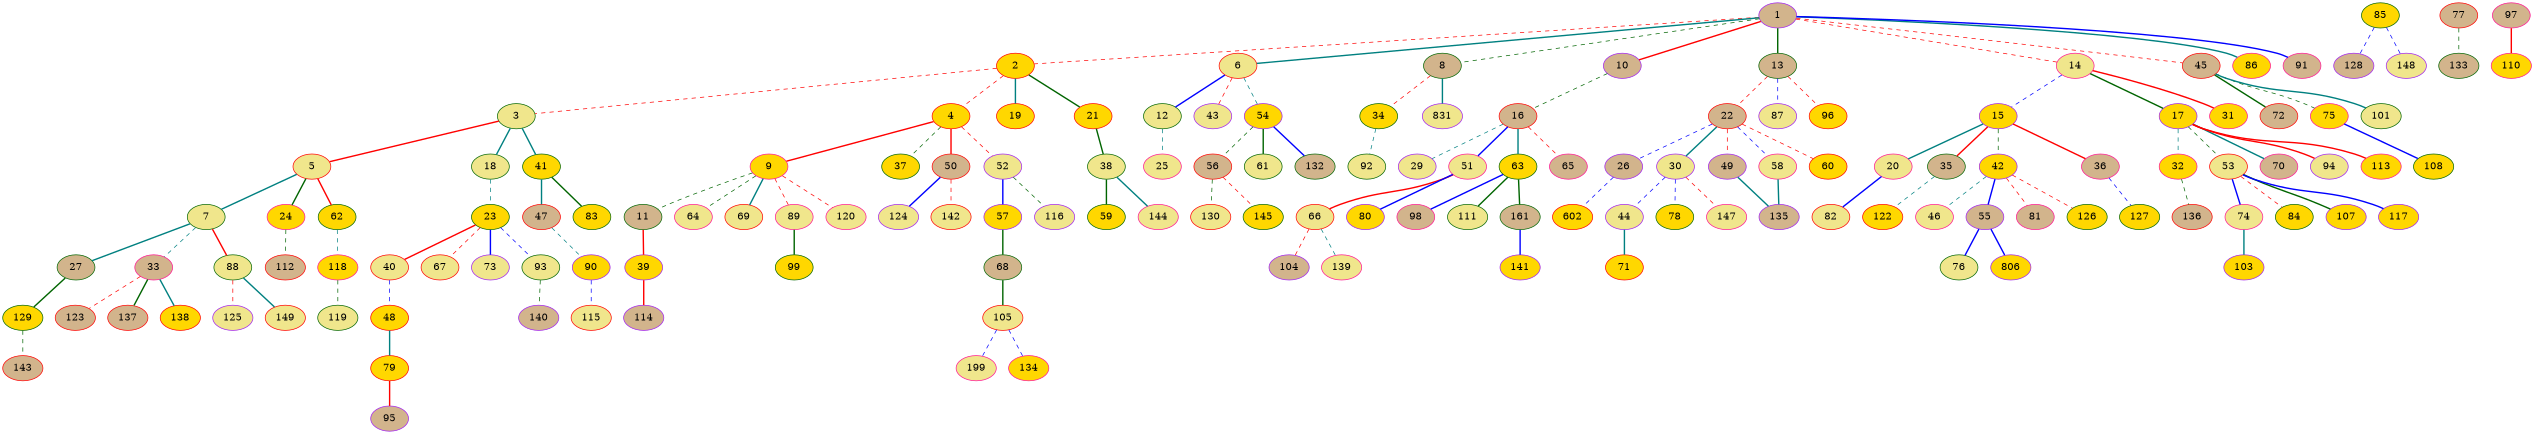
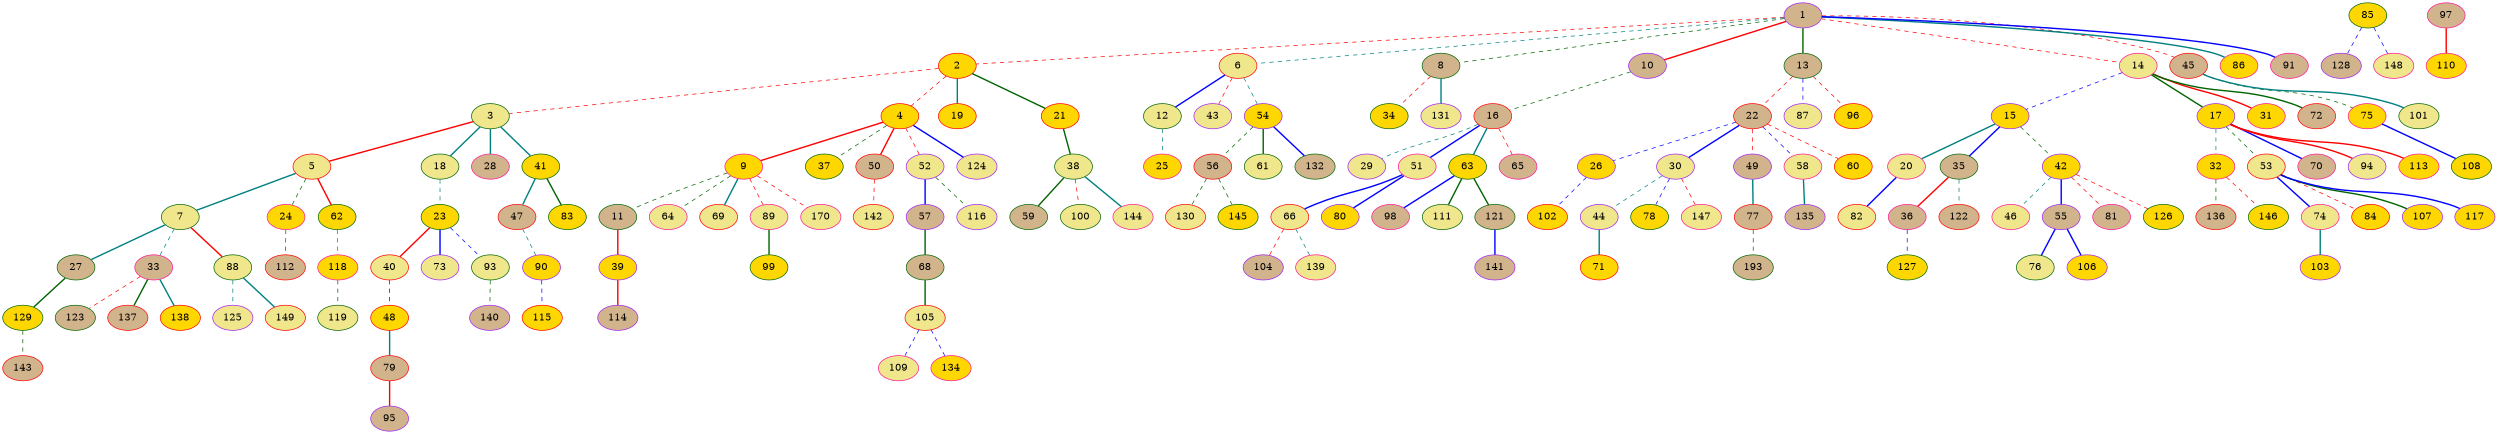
  graph {
    node [color=darkgreen fillcolor=khaki style=filled]
    edge [color=red style=dashed]
    1 [color=purple fillcolor=tan]
    2 [color=red fillcolor=gold]
    6 [color=red]
    8 [fillcolor=tan]
    10 [color=purple fillcolor=tan]
    13 [fillcolor=tan]
    14 [color=deeppink]
    45 [color=red fillcolor=tan]
    86 [color=deeppink fillcolor=gold]
    91 [color=deeppink fillcolor=tan]
    3
    4 [color=red fillcolor=gold]
    19 [color=red fillcolor=gold]
    21 [color=red fillcolor=gold]
    12
    43 [color=purple]
    54 [color=purple fillcolor=gold]
    34 [fillcolor=gold]
-   131 [color=purple label=831]
+   131 [color=purple]
    16 [color=red fillcolor=tan]
    22 [color=red fillcolor=tan]
    87 [color=purple]
    96 [color=red fillcolor=gold]
    15 [color=purple fillcolor=gold]
    17 [color=purple fillcolor=gold]
    31 [color=deeppink fillcolor=gold]
    72 [color=red fillcolor=tan]
    75 [color=deeppink fillcolor=gold]
    101
    5 [color=red]
    18
+   28 [color=deeppink fillcolor=tan]
    41 [fillcolor=gold]
    9 [color=deeppink fillcolor=gold]
    37 [fillcolor=gold]
    50 [color=red fillcolor=tan]
    52 [color=purple]
    38
    7
    24 [color=deeppink fillcolor=gold]
    62 [fillcolor=gold]
    23 [fillcolor=gold]
    47 [color=red fillcolor=tan]
    83 [fillcolor=gold]
    11 [fillcolor=tan]
    64 [color=deeppink]
    69 [color=red]
    89 [color=deeppink]
-   120 [color=deeppink]
+   120 [color=deeppink label=170]
    124 [color=purple]
    142 [color=red]
-   57 [color=purple fillcolor=gold]
+   57 [color=purple fillcolor=tan]
    116 [color=purple]
    27 [fillcolor=tan]
    33 [color=deeppink fillcolor=tan]
    88
    112 [color=red fillcolor=tan]
    118 [color=deeppink fillcolor=gold]
-   25 [color=deeppink]
+   25 [color=deeppink fillcolor=gold]
    56 [color=red fillcolor=tan]
    61
    132 [fillcolor=tan]
    129 [fillcolor=gold]
-   123 [color=red fillcolor=tan]
+   123 [fillcolor=tan]
    137 [color=red fillcolor=tan]
    138 [color=red fillcolor=gold]
    125 [color=purple]
    149 [color=red]
-   92
    39 [color=purple fillcolor=gold]
    99 [fillcolor=gold]
    29 [color=purple]
    51 [color=deeppink]
    63 [fillcolor=gold]
    65 [color=deeppink fillcolor=tan]
    114 [color=purple fillcolor=tan]
-   26 [color=purple fillcolor=tan]
+   26 [color=purple fillcolor=gold]
    30 [color=purple]
    49 [color=purple fillcolor=tan]
    58 [color=deeppink]
    60 [color=red fillcolor=gold]
    20 [color=deeppink]
    35 [fillcolor=tan]
    42 [color=purple fillcolor=gold]
    32 [color=deeppink fillcolor=gold]
    53 [color=red]
    70 [color=deeppink fillcolor=tan]
    94 [color=purple]
    113 [color=deeppink fillcolor=gold]
    82 [color=red]
    36 [color=deeppink fillcolor=tan]
-   122 [color=red fillcolor=gold]
+   122 [color=red fillcolor=tan]
    46 [color=deeppink]
    55 [color=purple fillcolor=tan]
    81 [color=deeppink fillcolor=tan]
    126 [fillcolor=gold]
    85 [fillcolor=gold]
    128 [color=purple fillcolor=tan]
-   148 [color=purple]
+   148 [color=deeppink]
    66 [color=red]
    80 [color=purple fillcolor=gold]
    98 [color=deeppink fillcolor=tan]
    111
-   121 [fillcolor=tan label=161]
+   121 [fillcolor=tan]
    136 [color=red fillcolor=tan]
+   146 [fillcolor=gold]
    74 [color=deeppink]
-   84 [fillcolor=gold]
+   84 [color=red fillcolor=gold]
    107 [color=purple fillcolor=gold]
    117 [color=purple fillcolor=gold]
    40 [color=red]
-   67 [color=red]
    73 [color=purple]
    93
-   59 [fillcolor=gold]
+   59 [fillcolor=tan]
+   100
    144 [color=deeppink]
-   102 [color=red fillcolor=gold label=602]
+   102 [color=red fillcolor=gold]
    44 [color=purple]
    78 [fillcolor=gold]
    147 [color=deeppink]
    77 [color=red fillcolor=tan]
    135 [color=purple fillcolor=tan]
    48 [color=red fillcolor=gold]
    140 [color=purple fillcolor=tan]
    143 [color=red fillcolor=tan]
    71 [color=red fillcolor=gold]
    127 [fillcolor=gold]
    97 [color=deeppink fillcolor=tan]
    110 [color=deeppink fillcolor=gold]
-   79 [color=red fillcolor=gold]
+   79 [color=red fillcolor=tan]
    90 [color=purple fillcolor=gold]
    76
-   106 [color=purple fillcolor=gold label=806]
+   106 [color=purple fillcolor=gold]
    108 [fillcolor=gold]
-   115 [color=red]
+   115 [color=red fillcolor=gold]
    95 [color=purple fillcolor=tan]
-   133 [fillcolor=tan]
+   133 [fillcolor=tan label=193]
    104 [color=purple fillcolor=tan]
    139 [color=deeppink]
    68 [fillcolor=tan]
    103 [color=purple fillcolor=gold]
    130 [color=red]
    145 [fillcolor=gold]
    105 [color=red]
    119
-   141 [color=purple fillcolor=gold]
-   109 [color=deeppink label=199]
+   141 [color=purple fillcolor=tan]
+   109 [color=deeppink]
    134 [color=deeppink fillcolor=gold]
    1 -- 2
-   1 -- 6 [color=teal style=bold]
+   1 -- 6 [color=teal]
    1 -- 8 [color=darkgreen]
    1 -- 10 [style=bold]
    1 -- 13 [color=darkgreen style=bold]
    1 -- 14
    1 -- 45
    1 -- 86 [color=teal style=bold]
    1 -- 91 [color=blue style=bold]
    2 -- 3
    2 -- 4
    2 -- 19 [color=teal style=bold]
    2 -- 21 [color=darkgreen style=bold]
    6 -- 12 [color=blue style=bold]
    6 -- 43
    6 -- 54 [color=teal]
    8 -- 34
    8 -- 131 [color=teal style=bold]
    10 -- 16 [color=darkgreen]
    13 -- 22
    13 -- 87 [color=blue]
    13 -- 96
    14 -- 15 [color=blue]
    14 -- 17 [color=darkgreen style=bold]
    14 -- 31 [style=bold]
-   45 -- 72 [color=darkgreen style=bold]
+   14 -- 72 [color=darkgreen style=bold]
    45 -- 75 [color=darkgreen]
    45 -- 101 [color=teal style=bold]
    3 -- 5 [style=bold]
    3 -- 18 [color=teal style=bold]
+   3 -- 28 [color=teal style=bold]
    3 -- 41 [color=teal style=bold]
    4 -- 9 [style=bold]
    4 -- 37 [color=darkgreen]
    4 -- 50 [style=bold]
    4 -- 52
    21 -- 38 [color=darkgreen style=bold]
    12 -- 25 [color=teal]
    54 -- 56 [color=darkgreen]
    54 -- 61 [color=darkgreen style=bold]
    54 -- 132 [color=blue style=bold]
-   34 -- 92 [color=teal]
    16 -- 29 [color=teal]
    16 -- 51 [color=blue style=bold]
    16 -- 63 [color=teal style=bold]
    16 -- 65
    22 -- 26 [color=blue]
-   22 -- 30 [color=teal style=bold]
+   22 -- 30 [color=blue style=bold]
    22 -- 49
    22 -- 58 [color=blue]
    22 -- 60
    15 -- 20 [color=teal style=bold]
-   15 -- 35 [style=bold]
+   15 -- 35 [color=blue style=bold]
    15 -- 42 [color=darkgreen]
    17 -- 32 [color=teal]
    17 -- 53 [color=darkgreen]
-   17 -- 70 [color=teal style=bold]
+   17 -- 70 [color=blue style=bold]
    17 -- 94 [style=bold]
    17 -- 113 [style=bold]
    75 -- 108 [color=blue style=bold]
    5 -- 7 [color=teal style=bold]
-   5 -- 24 [color=darkgreen style=bold]
+   5 -- 24 [color=darkgreen]
    5 -- 62 [style=bold]
    18 -- 23 [color=teal]
    41 -- 47 [color=teal style=bold]
    41 -- 83 [color=darkgreen style=bold]
    9 -- 11 [color=darkgreen]
    9 -- 64 [color=darkgreen]
    9 -- 69 [color=teal style=bold]
    9 -- 89
    9 -- 120
-   50 -- 124 [color=blue style=bold]
+   4 -- 124 [color=blue style=bold]
    50 -- 142
    52 -- 57 [color=blue style=bold]
    52 -- 116 [color=darkgreen]
    38 -- 59 [color=darkgreen style=bold]
+   38 -- 100
    38 -- 144 [color=teal style=bold]
    7 -- 27 [color=teal style=bold]
    7 -- 33 [color=teal]
    7 -- 88 [style=bold]
    24 -- 112 [color=darkgreen]
    62 -- 118 [color=teal]
    23 -- 40 [style=bold]
-   23 -- 67
    23 -- 73 [color=blue style=bold]
    23 -- 93 [color=blue]
    47 -- 90 [color=teal]
    11 -- 39 [style=bold]
    89 -- 99 [color=darkgreen style=bold]
    57 -- 68 [color=darkgreen style=bold]
    27 -- 129 [color=darkgreen style=bold]
    33 -- 123
    33 -- 137 [color=darkgreen style=bold]
    33 -- 138 [color=teal style=bold]
-   88 -- 125
+   88 -- 125 [color=teal]
    88 -- 149 [color=teal style=bold]
    118 -- 119 [color=darkgreen]
    56 -- 130 [color=darkgreen]
-   56 -- 145
+   56 -- 145 [color=darkgreen]
    129 -- 143 [color=darkgreen]
    39 -- 114 [style=bold]
-   51 -- 66 [style=bold]
+   51 -- 66 [color=blue style=bold]
    51 -- 80 [color=blue style=bold]
    63 -- 98 [color=blue style=bold]
    63 -- 111 [color=darkgreen style=bold]
    63 -- 121 [color=darkgreen style=bold]
    26 -- 102 [color=blue]
-   30 -- 44 [color=blue]
+   30 -- 44 [color=teal]
    30 -- 78 [color=blue]
    30 -- 147
-   49 -- 135 [color=teal style=bold]
+   49 -- 77 [color=teal style=bold]
    58 -- 135 [color=teal style=bold]
    20 -- 82 [color=blue style=bold]
-   15 -- 36 [style=bold]
+   35 -- 36 [style=bold]
    35 -- 122 [color=teal]
    42 -- 46 [color=teal]
    42 -- 55 [color=blue style=bold]
    42 -- 81
    42 -- 126
    32 -- 136 [color=darkgreen]
+   32 -- 146
    53 -- 74 [color=blue style=bold]
    53 -- 84
    53 -- 107 [color=darkgreen style=bold]
    53 -- 117 [color=blue style=bold]
    36 -- 127 [color=blue]
    55 -- 76 [color=blue style=bold]
    55 -- 106 [color=blue style=bold]
    85 -- 128 [color=blue]
    85 -- 148 [color=blue]
    66 -- 104
    66 -- 139 [color=teal]
    121 -- 141 [color=blue style=bold]
    74 -- 103 [color=teal style=bold]
    40 -- 48 [color=blue]
    93 -- 140 [color=darkgreen]
    44 -- 71 [color=teal style=bold]
    77 -- 133 [color=darkgreen]
    48 -- 79 [color=teal style=bold]
    97 -- 110 [style=bold]
    79 -- 95 [style=bold]
    90 -- 115 [color=blue]
    68 -- 105 [color=darkgreen style=bold]
    105 -- 109 [color=blue]
    105 -- 134 [color=blue]
  }
